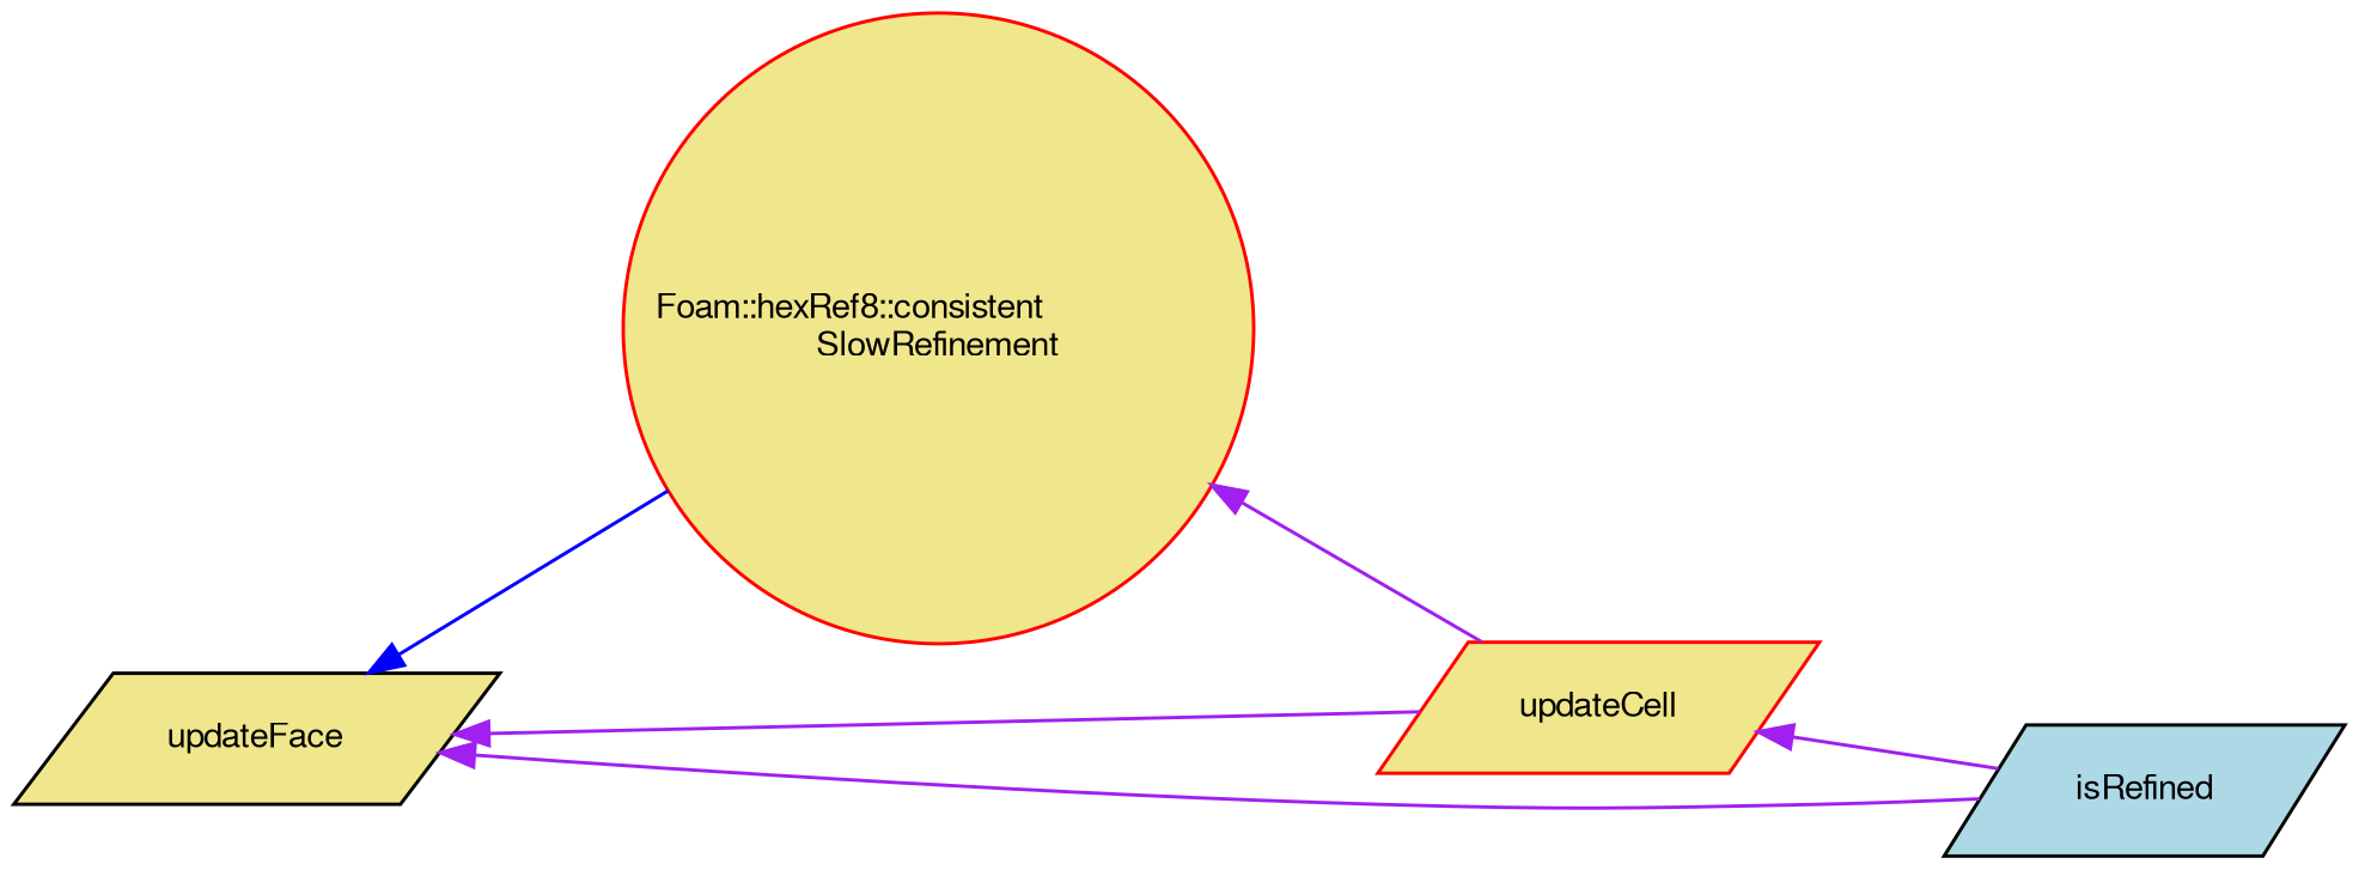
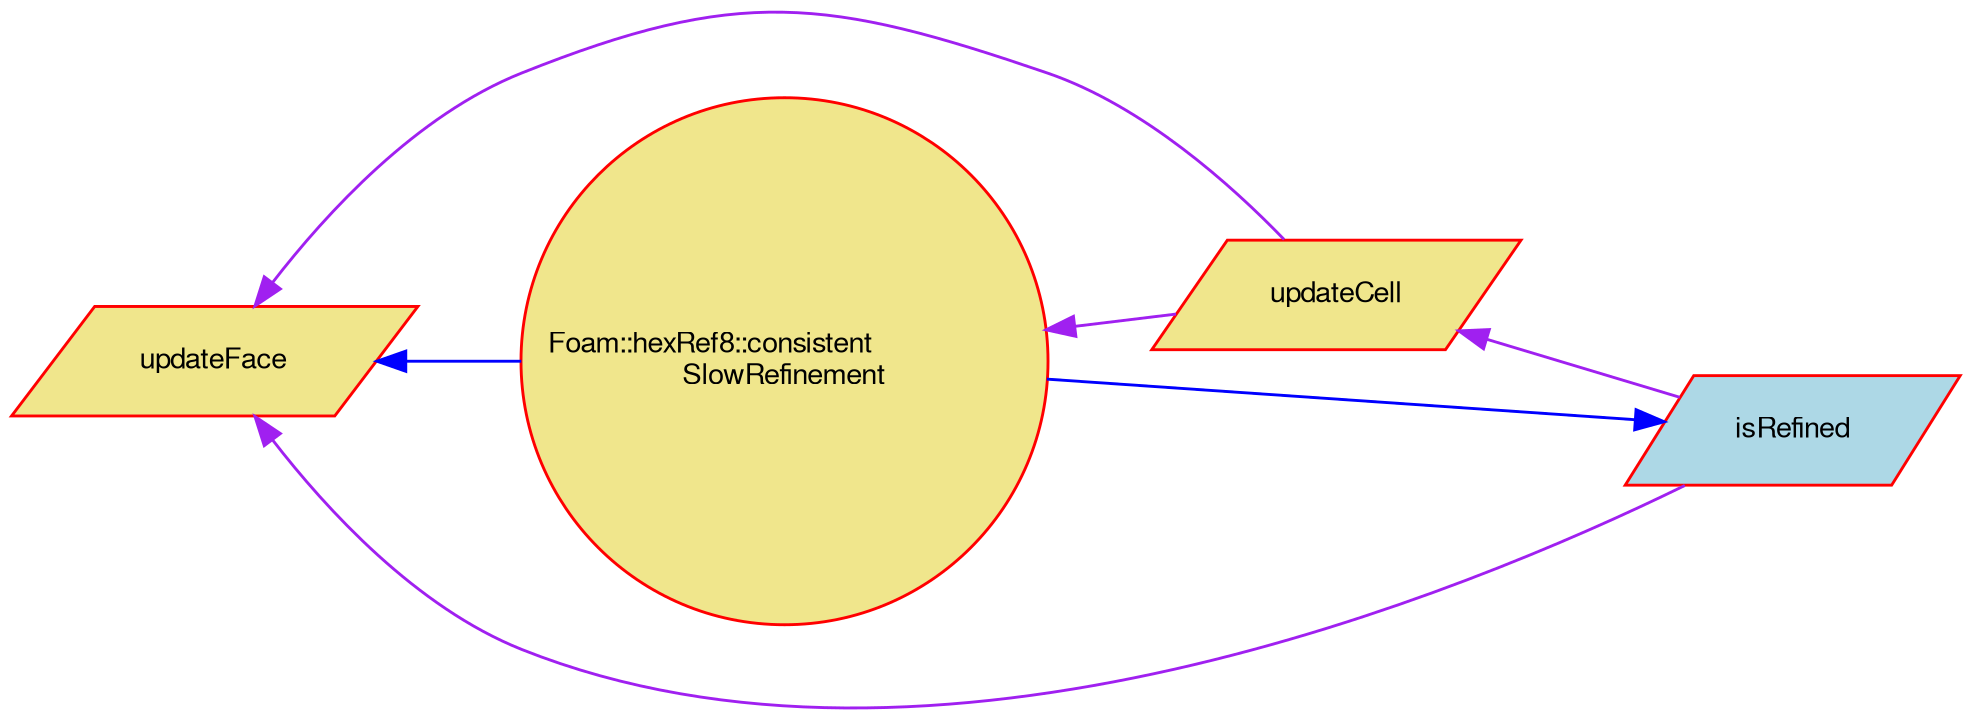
  digraph {
    rankdir=LR
    node [color=black fillcolor=khaki fontname=FreeSans fontsize=10 shape=parallelogram style=filled]
    edge [color=purple dir=back fontname=FreeSans fontsize=10 labelfontname=FreeSans labelfontsize=10 style=solid]
-   n1 [fontcolor=black height=0.2 label=updateFace width=0.4]
+   n1 [color=red fontcolor=black height=0.2 label=updateFace width=0.4]
    n2 [color=red height=0.2 label="Foam::hexRef8::consistent\lSlowRefinement" shape=circle width=0.4]
-   n3 [fillcolor=lightblue height=0.2 label=isRefined width=0.4]
+   n3 [color=red fillcolor=lightblue height=0.2 label=isRefined width=0.4]
    n4 [color=red height=0.2 label=updateCell width=0.4]
    n1 -> n2 [color=blue]
    n1 -> n3
    n1 -> n4
    n2 -> n4
+   n3 -> n2 [color=blue]
    n4 -> n3
  }
